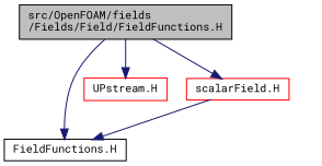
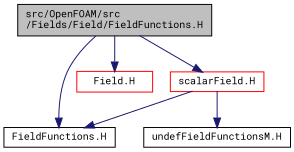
  digraph {
    fontname="Roboto Mono"
    node [color=black fontname="Roboto Mono" fontsize=10 shape=record]
    edge [color=midnightblue fontname="Roboto Mono" fontsize=10 labelfontname=Helvetica labelfontsize=10 style=solid]
-   n1 [fillcolor=grey75 fontcolor=black height=0.2 label="src/OpenFOAM/fields\l/Fields/Field/FieldFunctions.H" style=filled width=0.4]
+   n1 [fillcolor=grey75 fontcolor=black height=0.2 label="src/OpenFOAM/src\l/Fields/Field/FieldFunctions.H" style=filled width=0.4]
    n2 [height=0.2 label="FieldFunctions.H" width=0.4]
-   n3 [color=red height=0.2 label="UPstream.H" width=0.4]
+   n3 [color=red height=0.2 label="Field.H" width=0.4]
    n4 [color=red height=0.2 label="scalarField.H" width=0.4]
+   n5 [height=0.2 label="undefFieldFunctionsM.H" width=0.4]
    n1 -> n2
    n1 -> n3
    n1 -> n4
    n4 -> n2
+   n4 -> n5
  }
